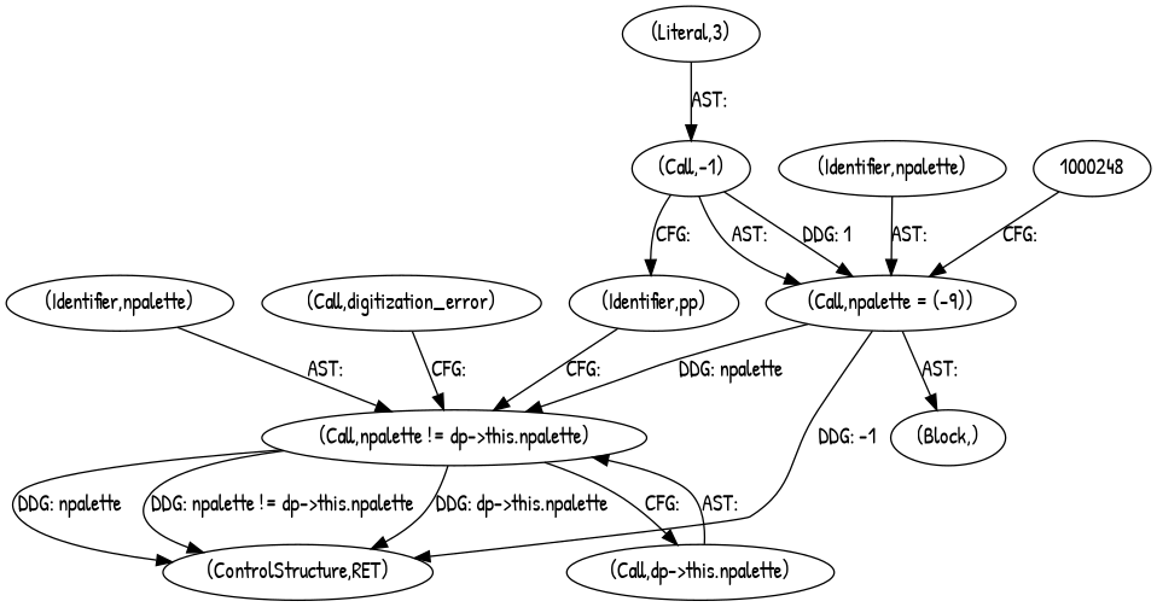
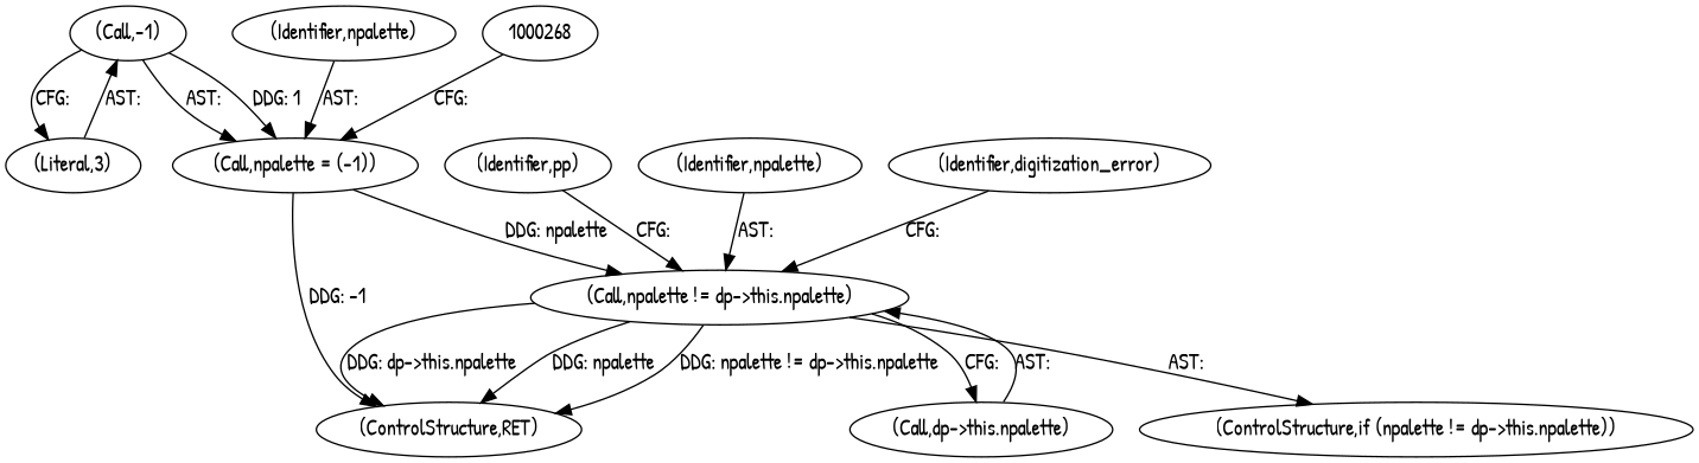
  digraph {
    fontname="Patrick Hand"
    node [fontname="Patrick Hand"]
    edge [fontname="Patrick Hand"]
    n1 [label="(Call,npalette != dp->this.npalette)"]
+   n2 [label="(ControlStructure,if (npalette != dp->this.npalette))"]
    n3 [label="(ControlStructure,RET)"]
    n4 [label="(Call,dp->this.npalette)"]
-   n5 [label="(Call,npalette = (-9))"]
-   n6 [label="(Block,)"]
+   n5 [label="(Call,npalette = (-1))"]
    n7 [label="(Call,-1)"]
    n8 [label="(Literal,3)"]
    n9 [label="(Identifier,pp)"]
    n10 [label="(Identifier,npalette)"]
    n11 [label="(Identifier,npalette)"]
-   n12 [label="(Call,digitization_error)"]
-   1000248
+   n12 [label="(Identifier,digitization_error)"]
+   1000248 [label=1000268]
+   n1 -> n2 [label="AST: "]
    n1 -> n3 [label="DDG: dp->this.npalette"]
    n1 -> n3 [label="DDG: npalette"]
    n1 -> n3 [label="DDG: npalette != dp->this.npalette"]
    n1 -> n4 [label="CFG: "]
    n4 -> n1 [label="AST: "]
    n5 -> n1 [label="DDG: npalette"]
    n5 -> n3 [label="DDG: -1"]
-   n5 -> n6 [label="AST: "]
    n7 -> n5 [label="AST: "]
    n7 -> n5 [label="DDG: 1"]
-   n7 -> n9 [label="CFG: "]
+   n7 -> n8 [label="CFG: "]
    n8 -> n7 [label="AST: "]
    n9 -> n1 [label="CFG: "]
    n10 -> n5 [label="AST: "]
    n11 -> n1 [label="AST: "]
    n12 -> n1 [label="CFG: "]
    1000248 -> n5 [label="CFG: "]
  }
